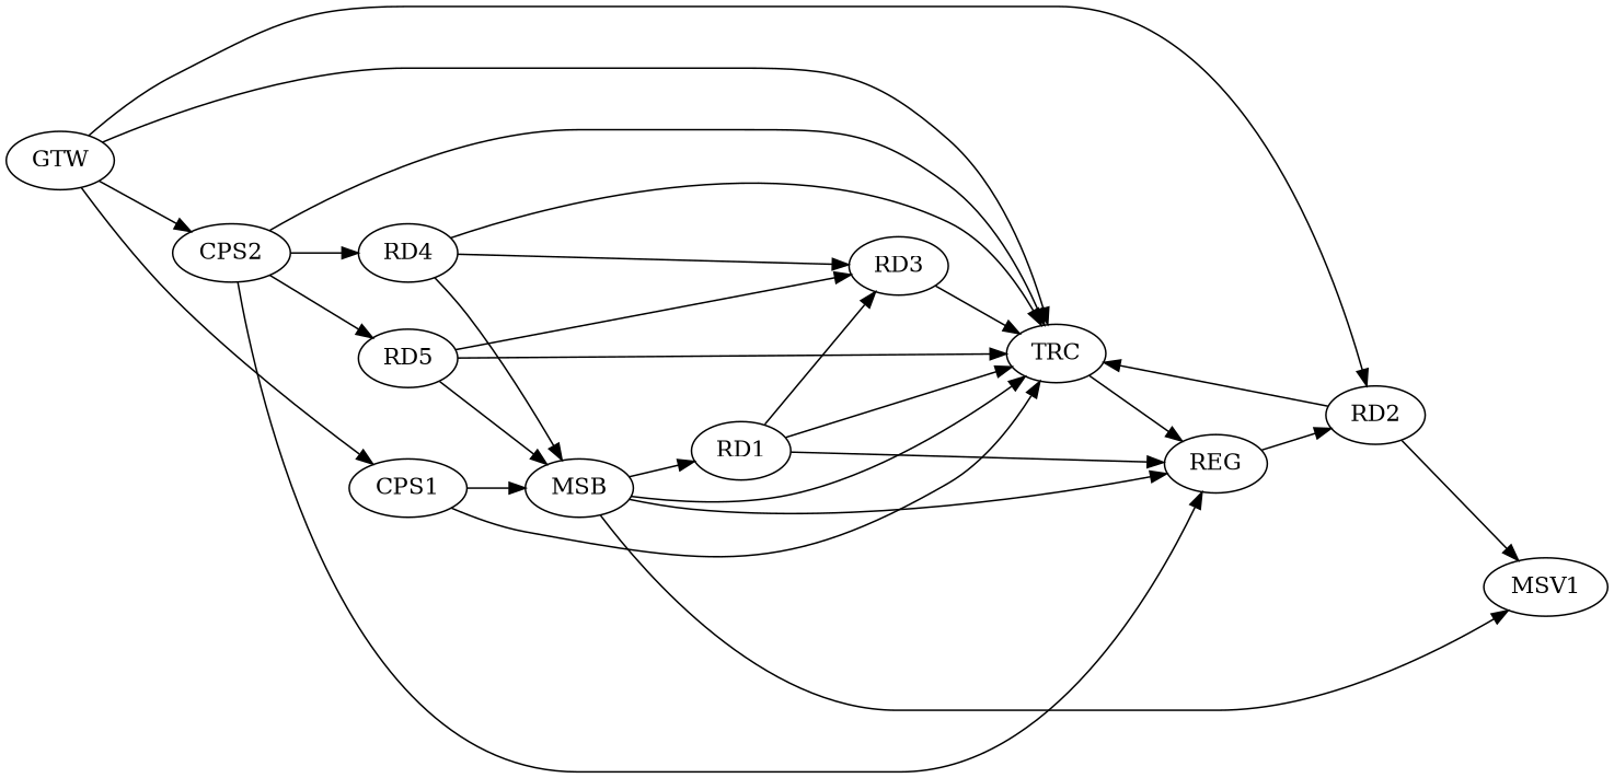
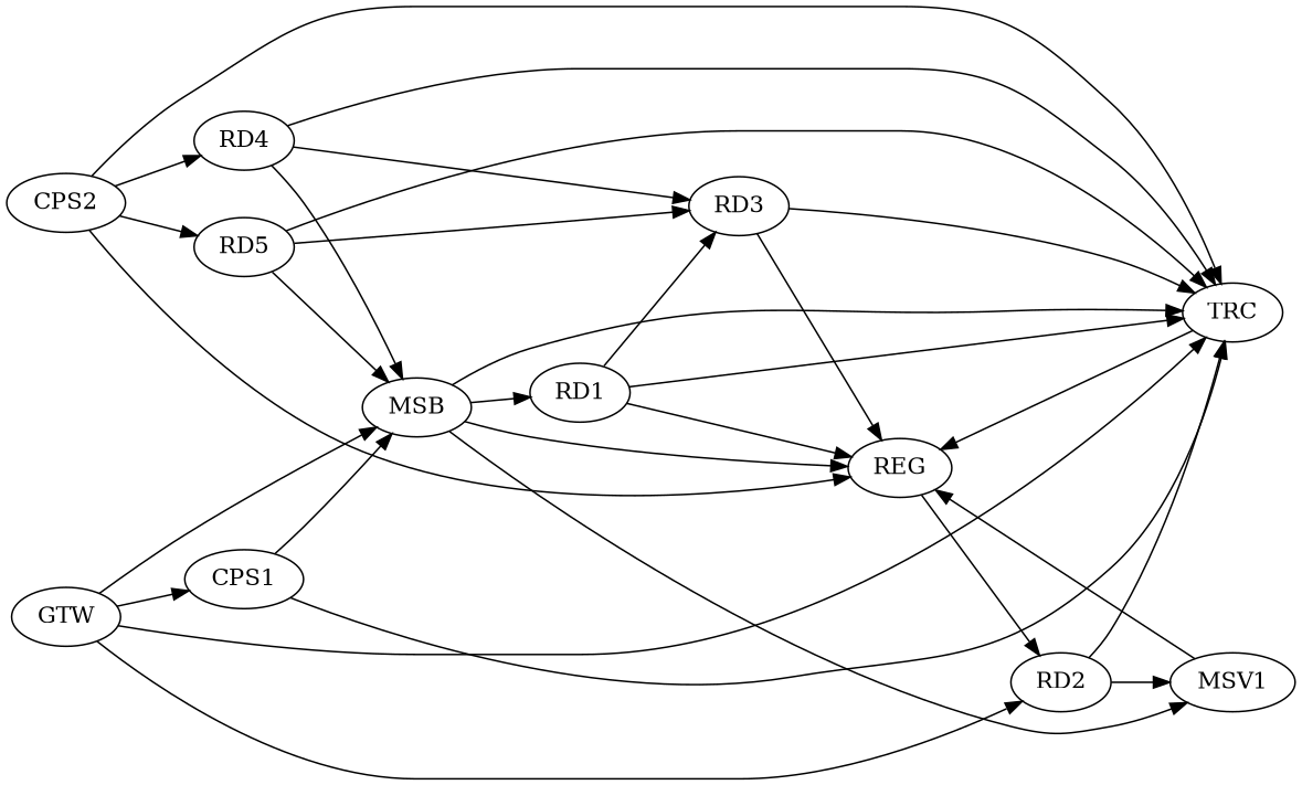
  strict digraph {
    rankdir=LR
    n1 [label=RD1]
    n2 [label=RD3]
    n3 [label=REG]
    n4 [label=TRC]
    n5 [label=RD2]
    n6 [label=MSV1]
    n7 [label=RD4]
    n8 [label=MSB]
    n9 [label=RD5]
    n10 [label=CPS1]
    n11 [label=CPS2]
    n12 [label=GTW]
    n1 -> n2
    n1 -> n3
    n1 -> n4
+   n2 -> n3
    n2 -> n4
    n3 -> n5
    n4 -> n3
    n5 -> n4
    n5 -> n6
+   n6 -> n3
    n7 -> n2
    n7 -> n4
    n7 -> n8
    n8 -> n1
    n8 -> n3
    n8 -> n4
    n8 -> n6
    n9 -> n2
    n9 -> n4
    n9 -> n8
    n10 -> n4
    n10 -> n8
    n11 -> n3
    n11 -> n4
    n11 -> n7
    n11 -> n9
    n12 -> n4
    n12 -> n5
    n12 -> n10
-   n12 -> n11
+   n12 -> n8
  }
